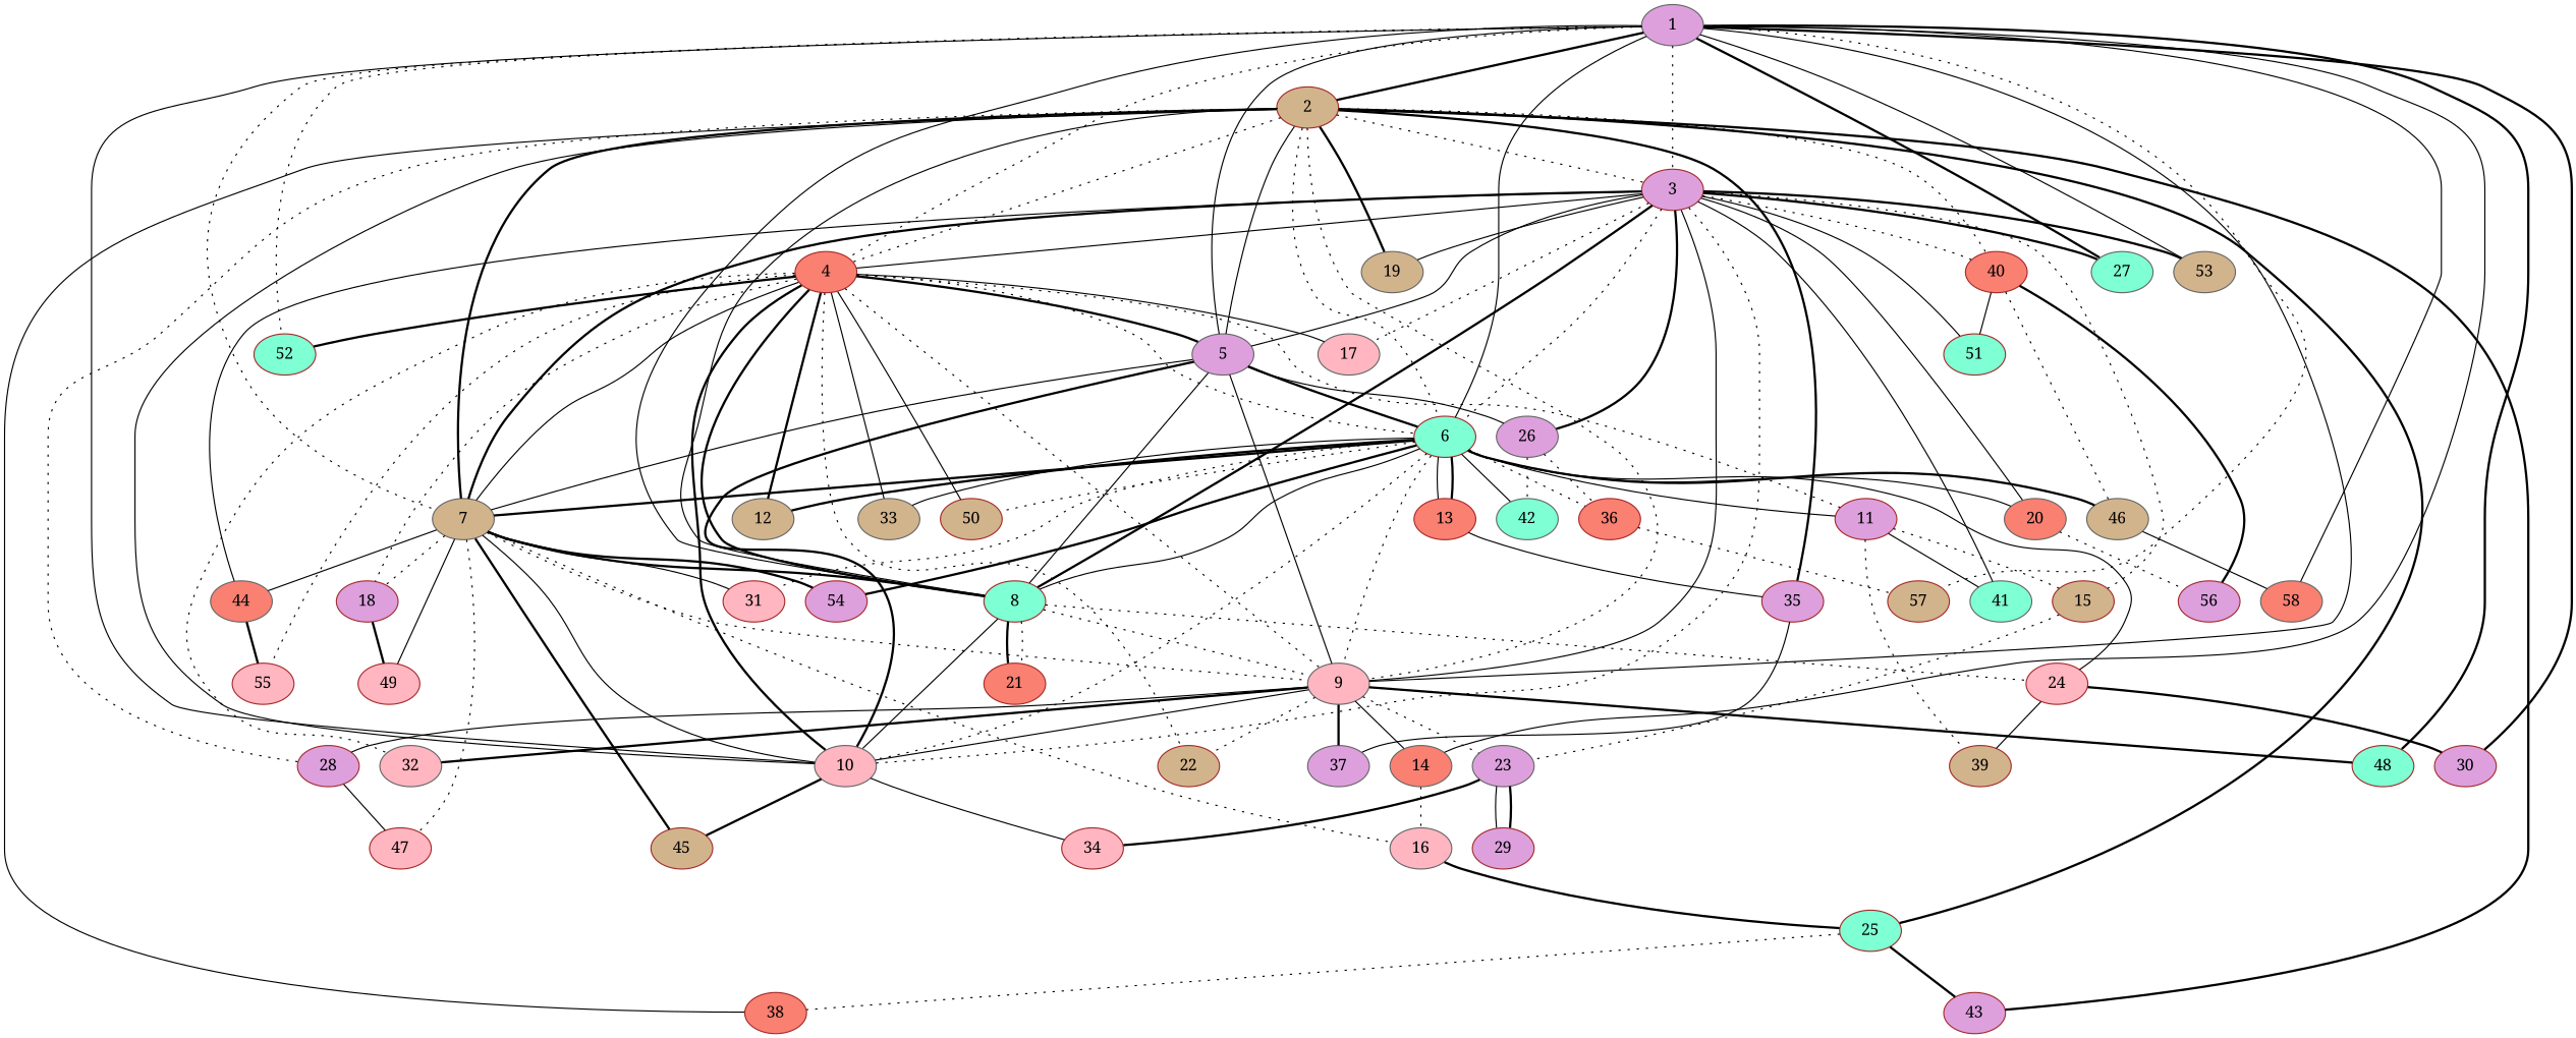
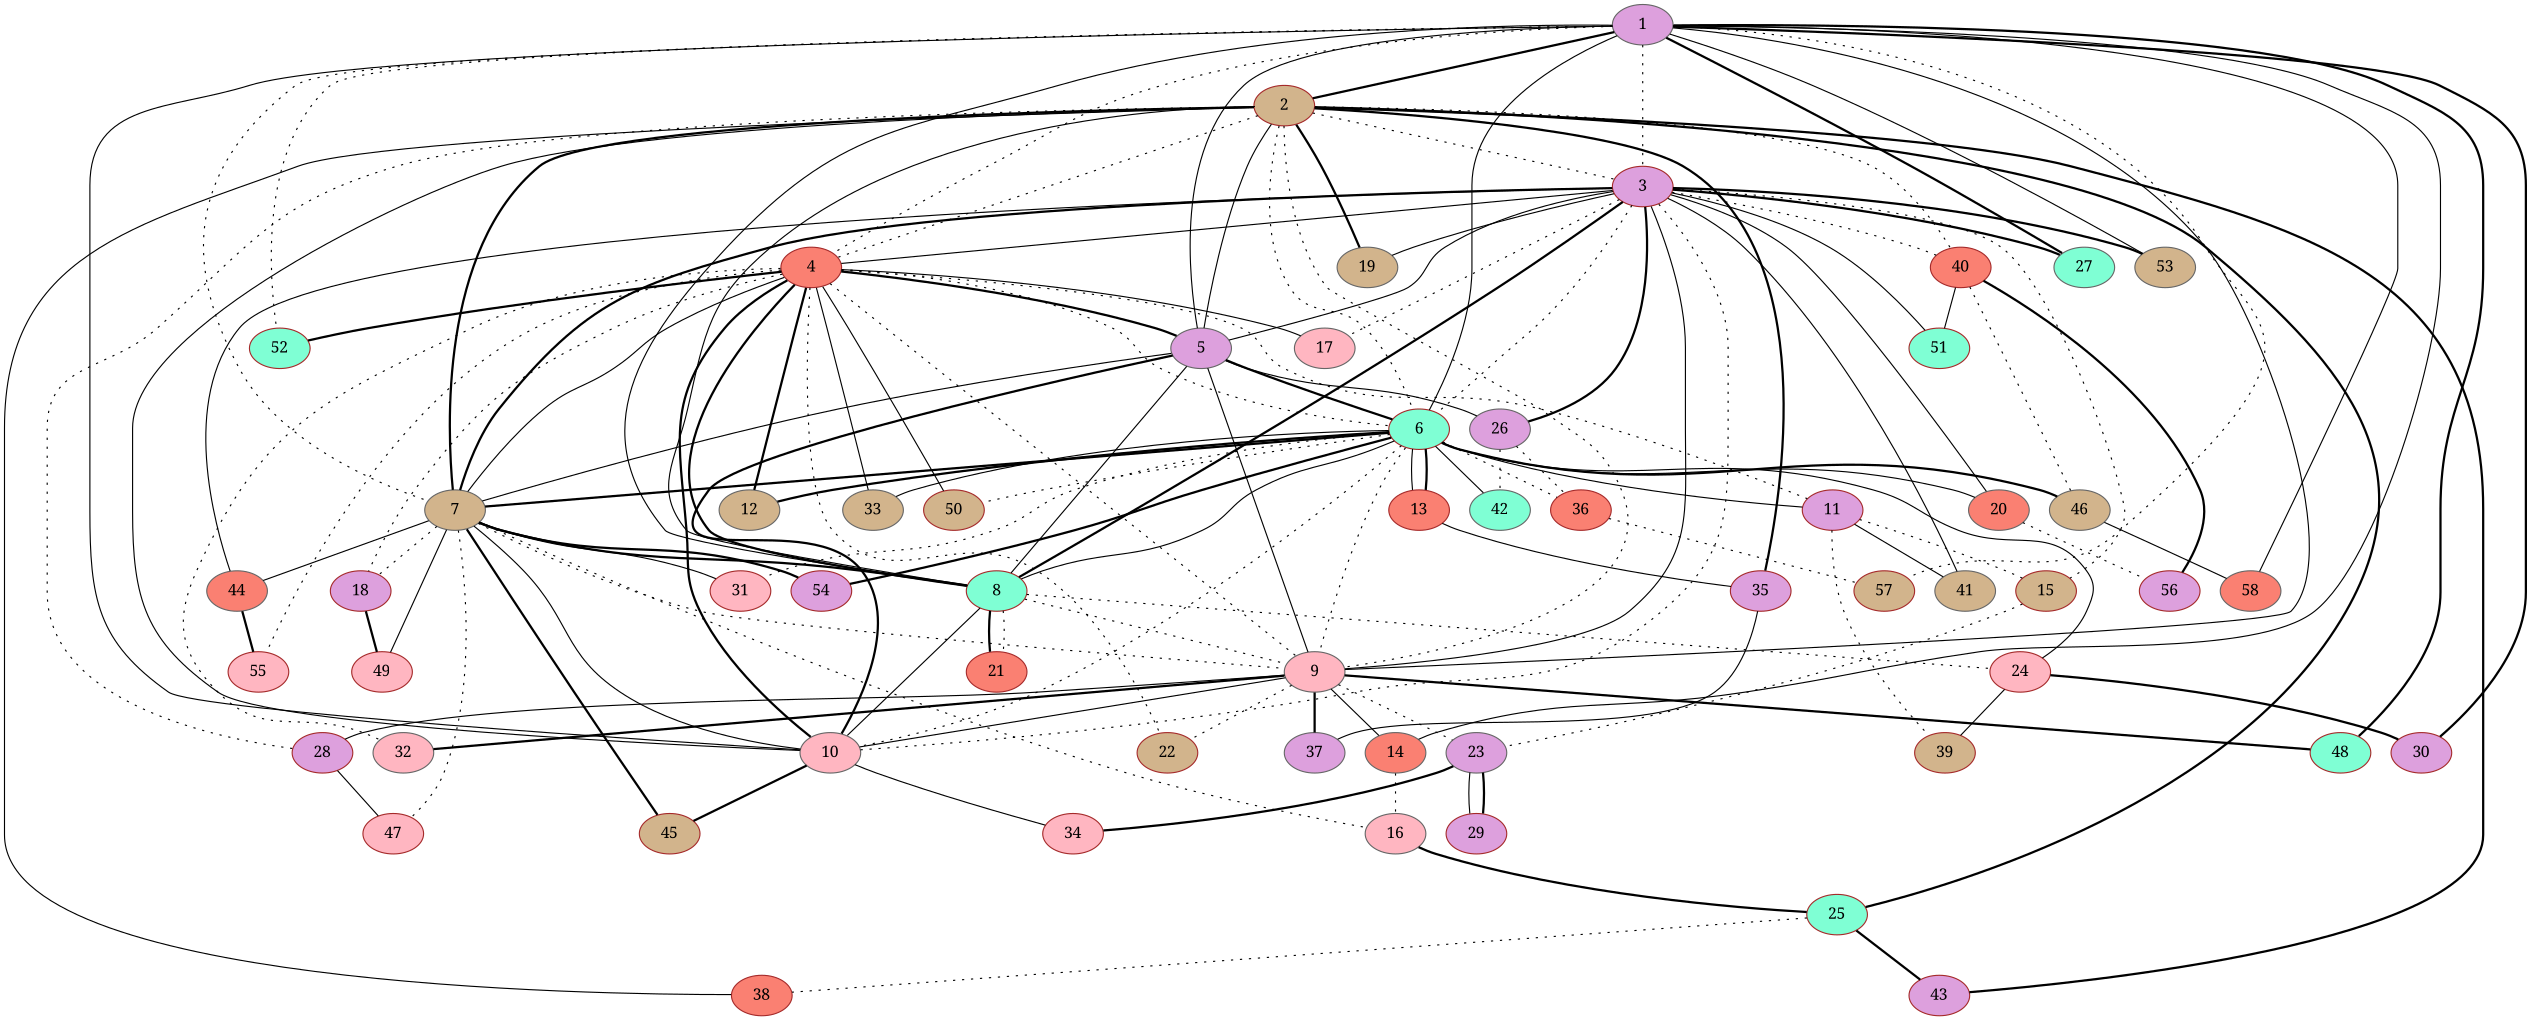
  graph {
    fontname="Noto Serif"
    node [color=brown fillcolor=plum fontname="Noto Serif" style=filled]
    edge [fontname="Noto Serif" style=solid]
    1 [color=gray40]
    2 [fillcolor=tan]
    3
    4 [fillcolor=salmon]
    5 [color=gray40]
    6 [fillcolor=aquamarine]
    7 [color=gray40 fillcolor=tan]
    8 [fillcolor=aquamarine]
    9 [color=gray40 fillcolor=lightpink]
    10 [color=gray40 fillcolor=lightpink]
    14 [color=gray40 fillcolor=salmon]
    27 [color=gray40 fillcolor=aquamarine]
    30
    48 [fillcolor=aquamarine]
    52 [fillcolor=aquamarine]
    53 [color=gray40 fillcolor=tan]
    57 [fillcolor=tan]
    58 [color=gray40 fillcolor=salmon]
    19 [color=gray40 fillcolor=tan]
    25 [fillcolor=aquamarine]
    28
    35
    38 [fillcolor=salmon]
    40 [fillcolor=salmon]
    43
    15 [fillcolor=tan]
    17 [color=gray40 fillcolor=lightpink]
    20 [color=gray40 fillcolor=salmon]
    26 [color=gray40]
-   41 [color=gray40 fillcolor=aquamarine]
+   41 [color=gray40 fillcolor=tan]
    44 [color=gray40 fillcolor=salmon]
    51 [fillcolor=aquamarine]
    11
    12 [color=gray40 fillcolor=tan]
    18
    22 [fillcolor=tan]
    32 [color=gray40 fillcolor=lightpink]
    33 [color=gray40 fillcolor=tan]
    50 [fillcolor=tan]
    55 [fillcolor=lightpink]
    13 [fillcolor=salmon]
    24 [fillcolor=lightpink]
    31 [fillcolor=lightpink]
    36 [fillcolor=salmon]
    42 [color=gray40 fillcolor=aquamarine]
    46 [color=gray40 fillcolor=tan]
    54
    16 [color=gray40 fillcolor=lightpink]
    45 [fillcolor=tan]
    47 [fillcolor=lightpink]
    49 [fillcolor=lightpink]
    21 [fillcolor=salmon]
    23 [color=gray40]
    37 [color=gray40]
    34 [fillcolor=lightpink]
    56
    39 [fillcolor=tan]
    29
    1 -- 2 [style=bold]
    1 -- 3 [style=dotted]
    1 -- 4 [style=dotted]
    1 -- 5
    1 -- 6
    1 -- 7 [style=dotted]
    1 -- 8
    1 -- 9
    1 -- 10
    1 -- 14
    1 -- 27 [style=bold]
    1 -- 30 [style=bold]
    1 -- 48 [style=bold]
    1 -- 52 [style=dotted]
    1 -- 53
    1 -- 57 [style=dotted]
    1 -- 58
    2 -- 3 [style=dotted]
    2 -- 4 [style=dotted]
    2 -- 5
    2 -- 6 [style=dotted]
    2 -- 7 [style=bold]
    2 -- 8
    2 -- 9 [style=dotted]
    2 -- 10
    2 -- 19 [style=bold]
    2 -- 25 [style=bold]
    2 -- 28 [style=dotted]
    2 -- 35 [style=bold]
    2 -- 38
    2 -- 40 [style=dotted]
    2 -- 43 [style=bold]
    3 -- 4
    3 -- 5
    3 -- 6 [style=dotted]
    3 -- 7 [style=bold]
    3 -- 8 [style=bold]
    3 -- 9
    3 -- 10 [style=dotted]
    3 -- 27 [style=bold]
    3 -- 53 [style=bold]
    3 -- 19
    3 -- 40 [style=dotted]
    3 -- 15 [style=dotted]
    3 -- 17 [style=dotted]
    3 -- 20
    3 -- 26 [style=bold]
    3 -- 41
    3 -- 44
    3 -- 51
    4 -- 5 [style=bold]
    4 -- 6 [style=dotted]
    4 -- 7
    4 -- 8 [style=bold]
    4 -- 9 [style=dotted]
    4 -- 10 [style=bold]
    4 -- 52 [style=bold]
    4 -- 17
    4 -- 11 [style=dotted]
    4 -- 12 [style=bold]
    4 -- 18 [style=dotted]
    4 -- 22 [style=dotted]
    4 -- 32 [style=dotted]
    4 -- 33
    4 -- 50
    4 -- 55 [style=dotted]
    5 -- 6 [style=bold]
    5 -- 7
    5 -- 8
    5 -- 9
    5 -- 10 [style=bold]
    5 -- 26
    6 -- 7 [style=bold]
    6 -- 8
    6 -- 9 [style=dotted]
    6 -- 10 [style=dotted]
    6 -- 20
    6 -- 11
    6 -- 12 [style=bold]
    6 -- 33
    6 -- 50 [style=dotted]
    6 -- 13
    6 -- 13 [style=bold]
    6 -- 24
    6 -- 31 [style=dotted]
    6 -- 36 [style=dotted]
    6 -- 42
    6 -- 46 [style=bold]
    6 -- 54 [style=bold]
    7 -- 8 [style=bold]
    7 -- 9 [style=dotted]
    7 -- 10
    7 -- 44
    7 -- 18 [style=dotted]
    7 -- 31
    7 -- 54 [style=bold]
    7 -- 16 [style=dotted]
    7 -- 45 [style=bold]
    7 -- 47 [style=dotted]
    7 -- 49
    8 -- 9 [style=dotted]
    8 -- 10
    8 -- 24 [style=dotted]
    8 -- 21 [style=bold]
    8 -- 21 [style=dotted]
    9 -- 10
    9 -- 14
    9 -- 48 [style=bold]
    9 -- 28
    9 -- 22 [style=dotted]
    9 -- 32 [style=bold]
    9 -- 23 [style=dotted]
    9 -- 37 [style=bold]
    10 -- 45 [style=bold]
    10 -- 34
    14 -- 16 [style=dotted]
    25 -- 38 [style=dotted]
    25 -- 43 [style=bold]
    28 -- 47
    35 -- 37
    40 -- 51
    40 -- 46 [style=dotted]
    40 -- 56 [style=bold]
    15 -- 23 [style=dotted]
    20 -- 56 [style=dotted]
    26 -- 36 [style=dotted]
    26 -- 42 [style=dotted]
    44 -- 55 [style=bold]
    11 -- 15 [style=dotted]
    11 -- 41
    11 -- 39 [style=dotted]
    18 -- 49 [style=bold]
    13 -- 35
    24 -- 30 [style=bold]
    24 -- 39
    36 -- 57 [style=dotted]
    46 -- 58
    16 -- 25 [style=bold]
    23 -- 34 [style=bold]
    23 -- 29
    23 -- 29 [style=bold]
  }
